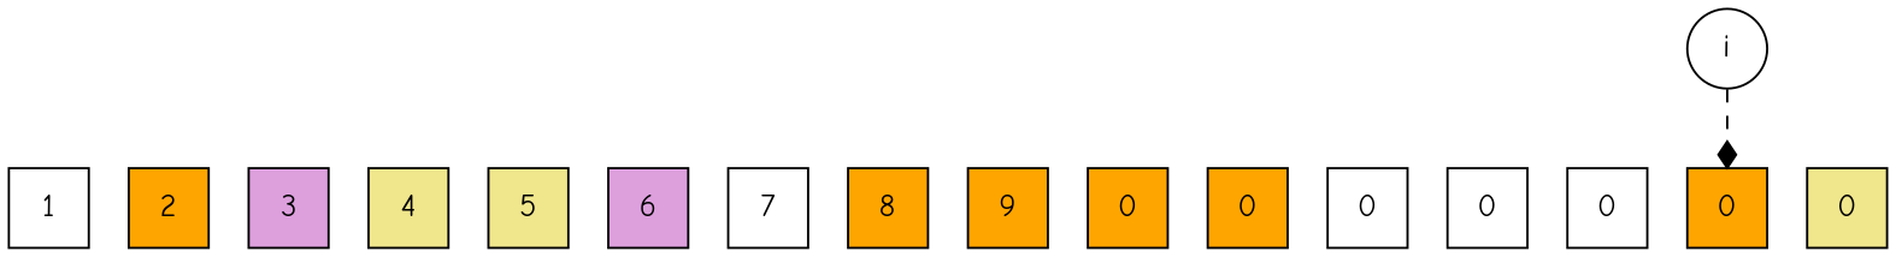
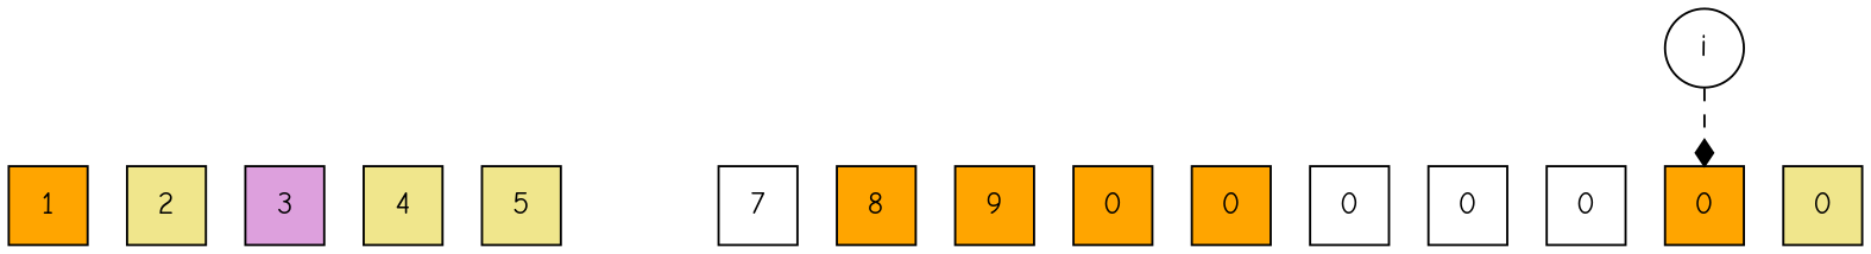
  digraph {
    fontname="Comic Neue"
    node [shape=square style=filled fillcolor=white fontname="Comic Neue"]
-   n1 [label=1]
-   n2 [label=2 fillcolor=orange]
+   n1 [label=1 fillcolor=orange]
+   n2 [label=2 fillcolor=khaki]
    n3 [label=3 fillcolor=plum]
    n4 [label=4 fillcolor=khaki]
    n5 [label=5 fillcolor=khaki]
-   n6 [label=6 fillcolor=plum]
    n7 [label=7]
    n8 [label=8 fillcolor=orange]
    n9 [label=9 fillcolor=orange]
    n10 [label=0 fillcolor=orange]
    n11 [label=0 fillcolor=orange]
    n12 [label=0]
    n13 [label=0]
    n14 [label=0]
    n15 [label=0 fillcolor=orange]
    n16 [label=0 fillcolor=khaki]
    i [shape=circle]
    subgraph sub_1 {
      rank=same
      n1
      n2
      n3
      n4
      n5
-     n6
      n7
      n8
      n9
      n10
      n11
      n12
      n13
      n14
      n15
      n16
    }
    i -> n15 [style=dashed arrowhead=diamond fontname="Comic Neue"]
  }
